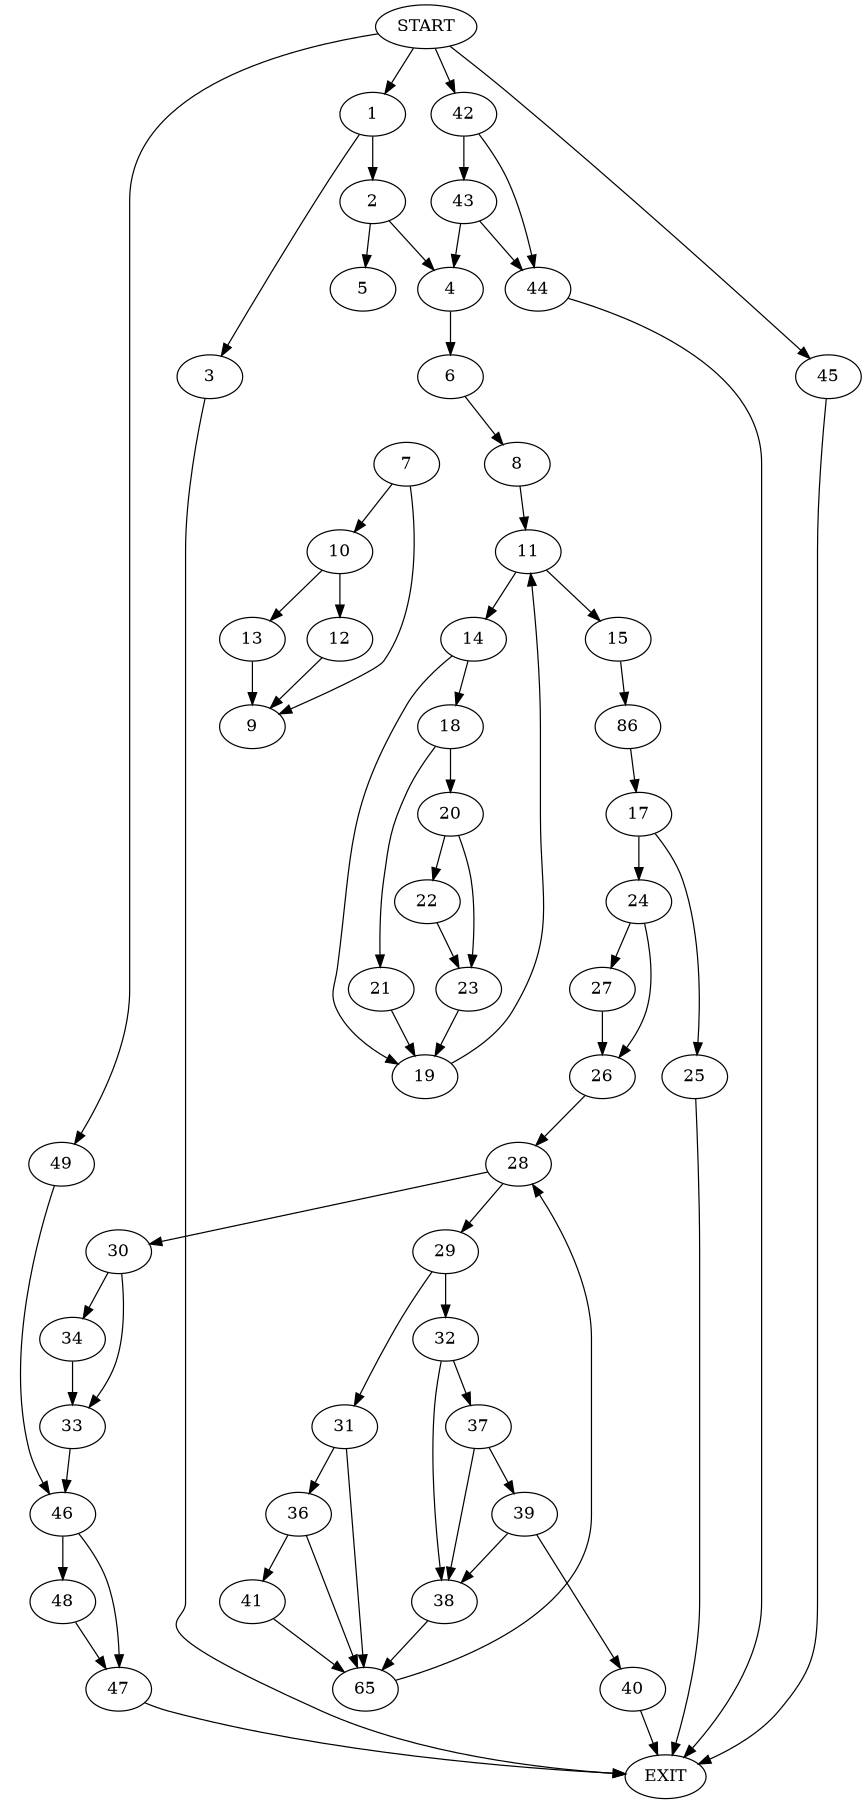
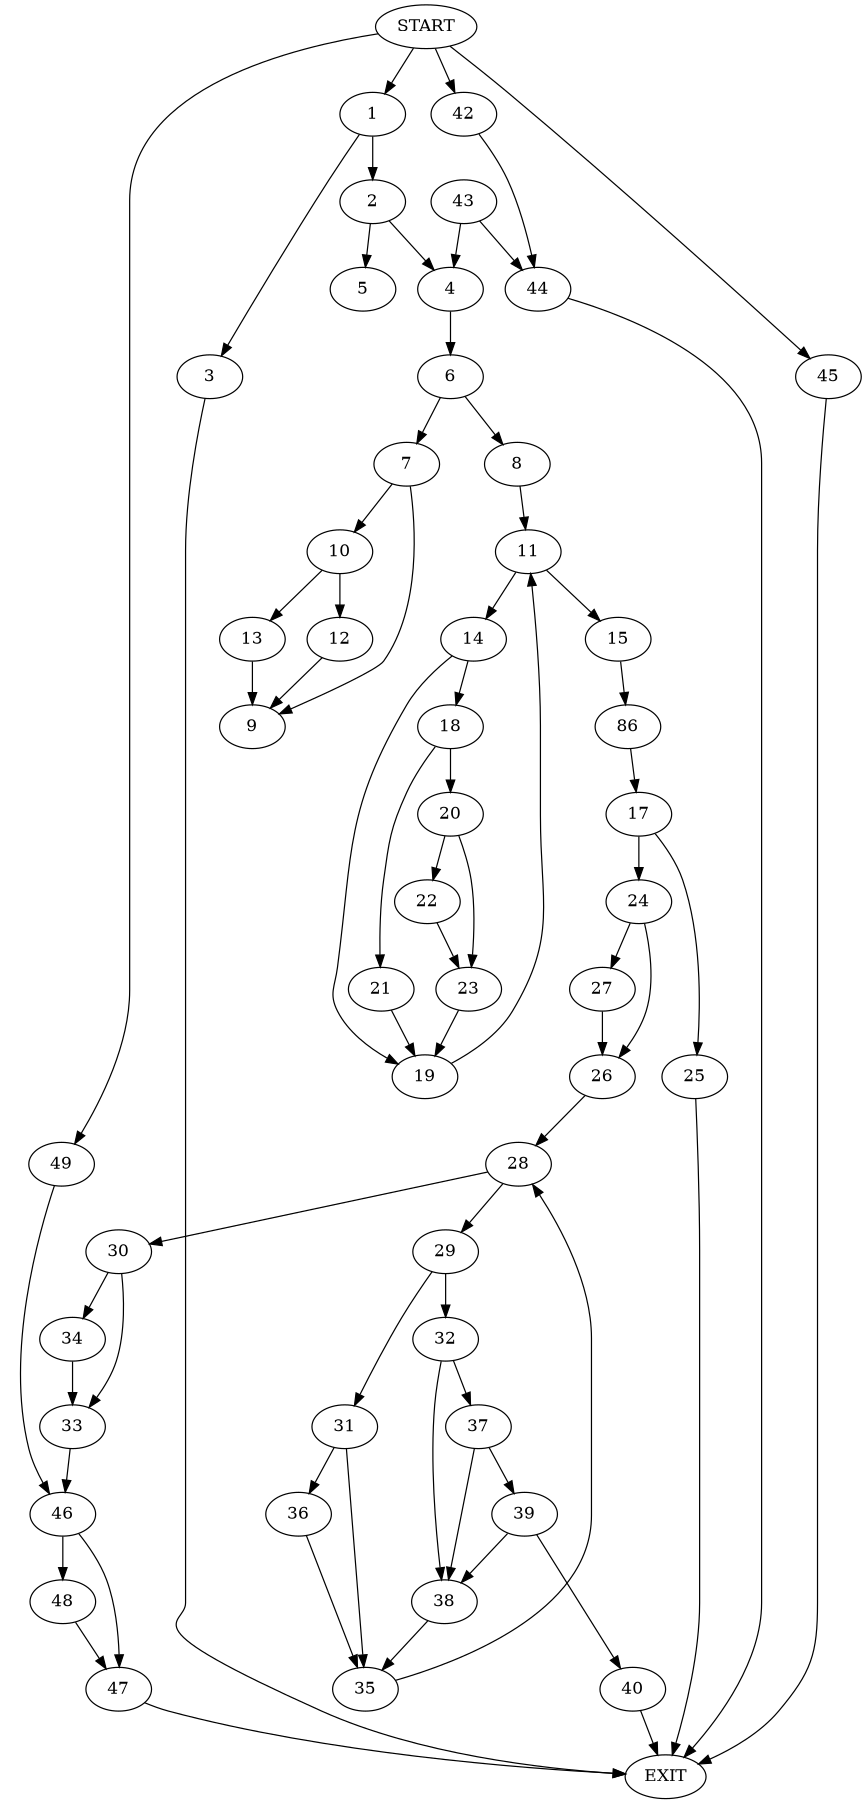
  digraph {
    n1 [label=START]
    1
    42
    45
    49
    2
    3
    43
    44
    n10 [label=EXIT]
    46
    4
    5
    6
    7
    8
    9
    10
    11
    12
    13
    14
    15
    18
    19
    n26 [label=86]
    20
    21
    17
    24
    25
    26
    27
    22
    23
    28
    29
    30
    31
    32
    33
    34
-   35 [label=65]
+   35
    36
    37
    38
-   41
    39
    47
    48
    40
    n1 -> 1
    n1 -> 42
    n1 -> 45
    n1 -> 49
    1 -> 2
    1 -> 3
-   42 -> 43
    42 -> 44
    45 -> n10
    49 -> 46
    2 -> 4
    2 -> 5
    3 -> n10
    43 -> 44
    43 -> 4
    44 -> n10
    46 -> 47
    46 -> 48
    4 -> 6
+   6 -> 7
    6 -> 8
    7 -> 9
    7 -> 10
    8 -> 11
    10 -> 12
    10 -> 13
    11 -> 14
    11 -> 15
    12 -> 9
    13 -> 9
    14 -> 18
    14 -> 19
    15 -> n26
    18 -> 20
    18 -> 21
    19 -> 11
    n26 -> 17
    20 -> 22
    20 -> 23
    21 -> 19
    17 -> 24
    17 -> 25
    24 -> 26
    24 -> 27
    25 -> n10
    26 -> 28
    27 -> 26
    22 -> 23
    23 -> 19
    28 -> 29
    28 -> 30
    29 -> 31
    29 -> 32
    30 -> 33
    30 -> 34
    31 -> 35
    31 -> 36
    32 -> 37
    32 -> 38
    33 -> 46
    34 -> 33
    35 -> 28
    36 -> 35
-   36 -> 41
    37 -> 38
    37 -> 39
    38 -> 35
-   41 -> 35
    39 -> 38
    39 -> 40
    47 -> n10
    48 -> 47
    40 -> n10
  }
